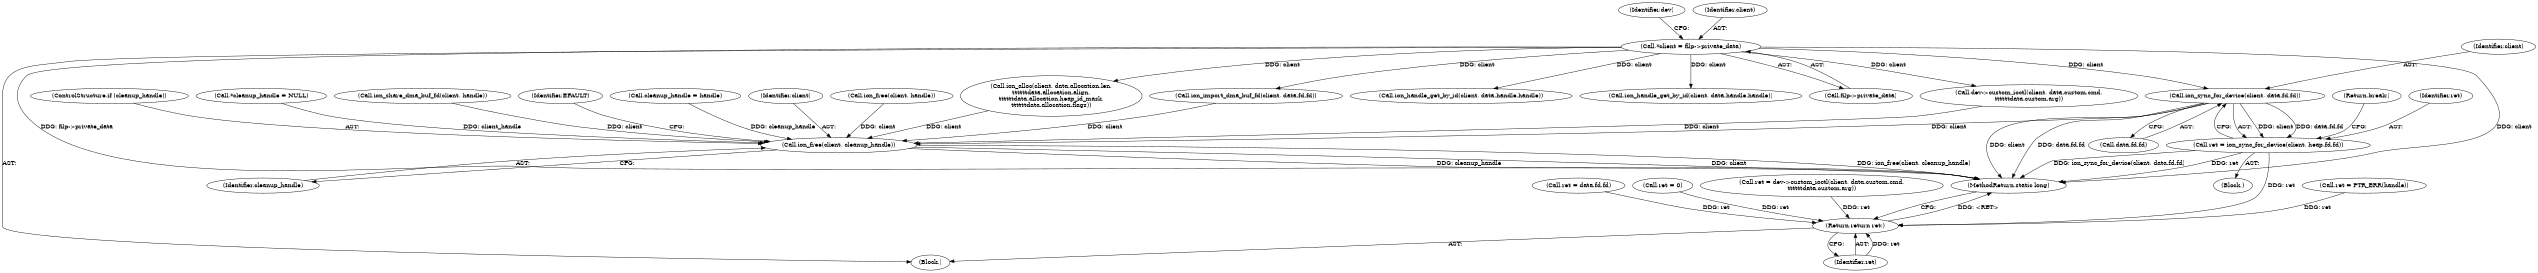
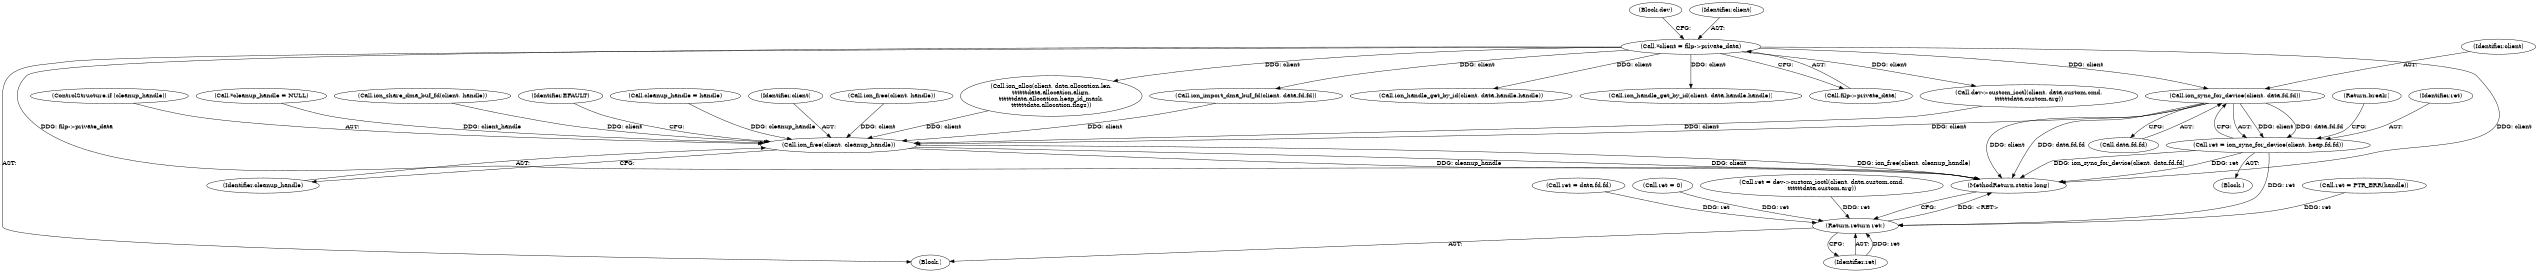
  digraph {
    n1 [label="(Call,ion_sync_for_device(client, data.fd.fd))"]
    n2 [label="(Call,ret = ion_sync_for_device(client, heap.fd.fd))"]
    n3 [label="(Call,ion_free(client, cleanup_handle))"]
    n4 [label="(Call,data.fd.fd)"]
    n5 [label="(MethodReturn,static long)"]
    n6 [label="(Return,return ret;)"]
    n7 [label="(Block,)"]
    n8 [label="(Identifier,cleanup_handle)"]
    n9 [label="(Call,*client = filp->private_data)"]
    n10 [label="(Call,ion_handle_get_by_id(client, data.handle.handle))"]
    n11 [label="(Call,ion_handle_get_by_id(client, data.handle.handle))"]
    n12 [label="(Block,)"]
    n13 [label="(Call,ion_import_dma_buf_fd(client, data.fd.fd))"]
    n14 [label="(Call,dev->custom_ioctl(client, data.custom.cmd,\n\t\t\t\t\t\tdata.custom.arg))"]
    n15 [label="(Call,ion_alloc(client, data.allocation.len,\n\t\t\t\t\t\tdata.allocation.align,\n\t\t\t\t\t\tdata.allocation.heap_id_mask,\n\t\t\t\t\t\tdata.allocation.flags))"]
    n16 [label="(Call,filp->private_data)"]
    n17 [label="(Identifier,ret)"]
    n18 [label="(ControlStructure,if (cleanup_handle))"]
    n19 [label="(Call,*cleanup_handle = NULL)"]
    n20 [label="(Call,ret = data.fd.fd)"]
-   n21 [label="(Identifier,dev)"]
+   n21 [label="(Block,dev)"]
    n22 [label="(Identifier,client)"]
    n23 [label="(Call,ion_share_dma_buf_fd(client, handle))"]
    n24 [label="(Identifier,EFAULT)"]
    n25 [label="(Call,cleanup_handle = handle)"]
    n26 [label="(Identifier,client)"]
    n27 [label="(Call,ret = 0)"]
    n28 [label="(Identifier,ret)"]
    n29 [label="(Identifier,client)"]
    n30 [label="(Call,ion_free(client, handle))"]
    n31 [label="(Call,ret = dev->custom_ioctl(client, data.custom.cmd,\n\t\t\t\t\t\tdata.custom.arg))"]
    n32 [label="(Call,ret = PTR_ERR(handle))"]
    n33 [label="(Return,break;)"]
    n1 -> n2 [label="AST: "]
    n1 -> n2 [label="DDG: client"]
    n1 -> n2 [label="DDG: data.fd.fd"]
    n1 -> n3 [label="DDG: client"]
    n1 -> n4 [label="CFG: "]
    n1 -> n5 [label="DDG: client"]
    n1 -> n5 [label="DDG: data.fd.fd"]
    n2 -> n1 [label="CFG: "]
    n2 -> n5 [label="DDG: ion_sync_for_device(client, data.fd.fd)"]
    n2 -> n5 [label="DDG: ret"]
    n2 -> n6 [label="DDG: ret"]
    n2 -> n7 [label="AST: "]
    n3 -> n5 [label="DDG: cleanup_handle"]
    n3 -> n5 [label="DDG: client"]
    n3 -> n5 [label="DDG: ion_free(client, cleanup_handle)"]
    n3 -> n8 [label="CFG: "]
    n4 -> n1 [label="AST: "]
    n5 -> n6 [label="CFG: "]
    n6 -> n5 [label="DDG: <RET>"]
    n6 -> n12 [label="AST: "]
    n6 -> n17 [label="CFG: "]
    n8 -> n3 [label="AST: "]
    n9 -> n1 [label="DDG: client"]
    n9 -> n5 [label="DDG: filp->private_data"]
    n9 -> n5 [label="DDG: client"]
    n9 -> n10 [label="DDG: client"]
    n9 -> n11 [label="DDG: client"]
    n9 -> n12 [label="AST: "]
    n9 -> n13 [label="DDG: client"]
    n9 -> n14 [label="DDG: client"]
    n9 -> n15 [label="DDG: client"]
-   n9 -> n16 [label="AST: "]
+   n9 -> n16 [label="CFG: "]
    n13 -> n3 [label="DDG: client"]
    n14 -> n3 [label="DDG: client"]
    n15 -> n3 [label="DDG: client"]
    n16 -> n9 [label="AST: "]
    n17 -> n6 [label="AST: "]
    n17 -> n6 [label="DDG: ret"]
    n18 -> n3 [label="AST: "]
    n19 -> n3 [label="DDG: client_handle"]
    n20 -> n6 [label="DDG: ret"]
    n21 -> n9 [label="CFG: "]
    n22 -> n1 [label="AST: "]
    n23 -> n3 [label="DDG: client"]
    n24 -> n3 [label="CFG: "]
    n25 -> n3 [label="DDG: cleanup_handle"]
    n26 -> n3 [label="AST: "]
    n27 -> n6 [label="DDG: ret"]
    n28 -> n2 [label="AST: "]
    n29 -> n9 [label="AST: "]
    n30 -> n3 [label="DDG: client"]
    n31 -> n6 [label="DDG: ret"]
    n32 -> n6 [label="DDG: ret"]
    n33 -> n2 [label="CFG: "]
  }
